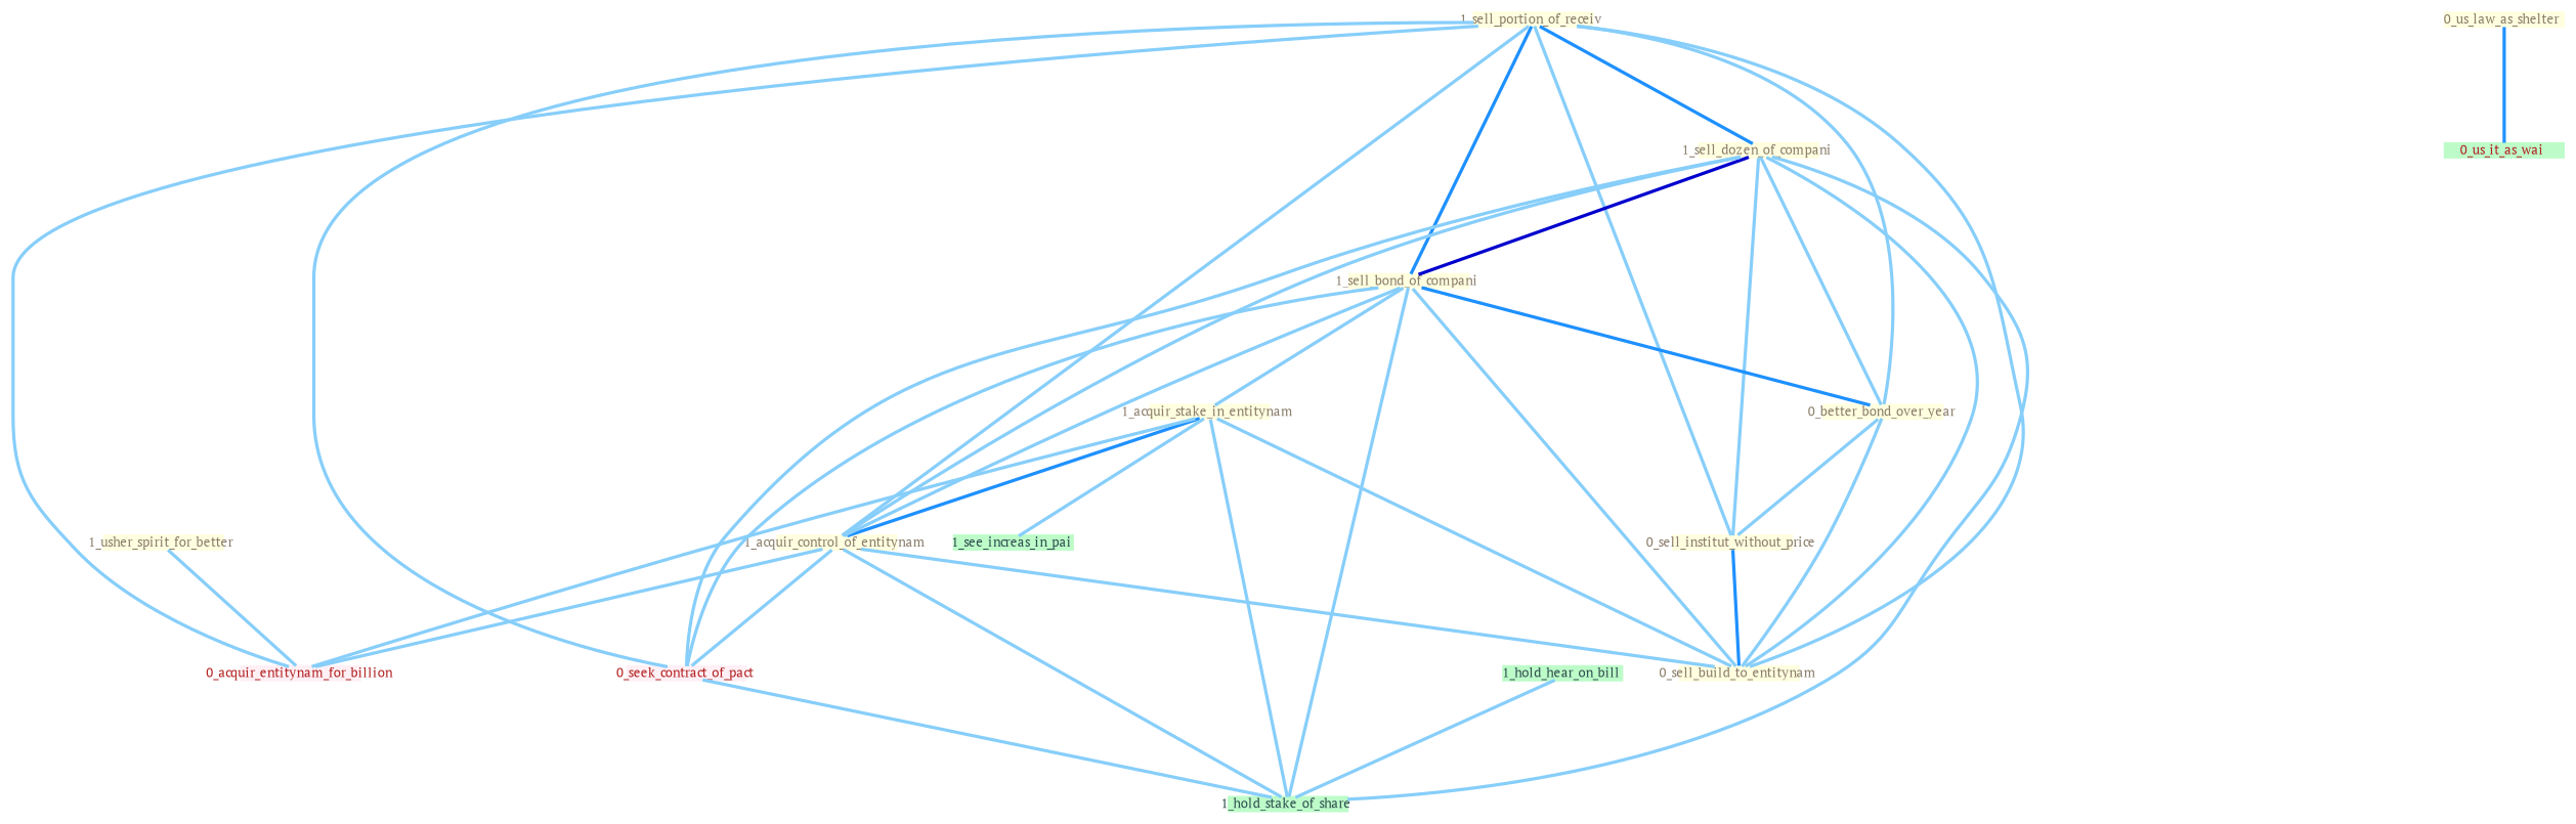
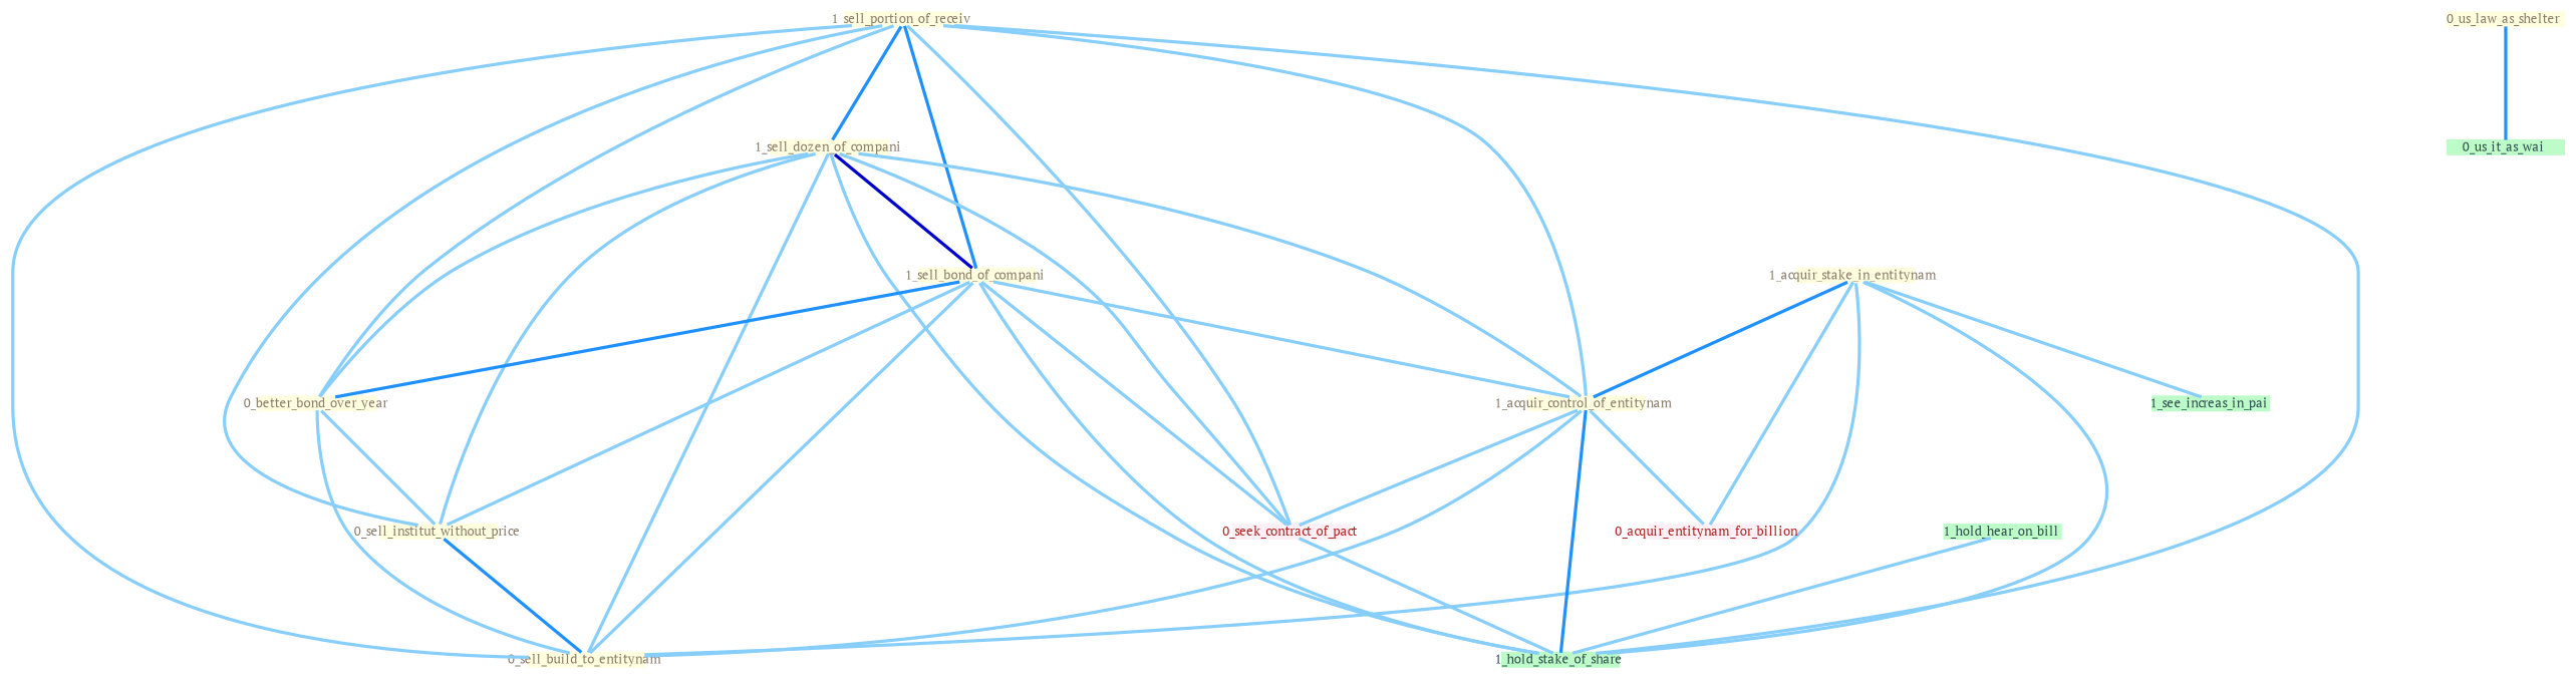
  graph {
    fontname="PT Serif"
    node [color="#ffffe0" fixedsize=true fontcolor="#8b7d6b" fontname="PT Serif" fontsize=4 shape=polygon style=filled]
    edge [color="#87cefa" fontname="PT Serif" w=1]
-   "1_usher_spirit_for_better " [height=.06 width=.5]
    "1_sell_portion_of_receiv " [height=.06 width=.5]
    "1_acquir_stake_in_entitynam " [height=.06 width=.5]
    "1_sell_dozen_of_compani " [height=.06 width=.5]
    "1_sell_bond_of_compani " [height=.06 width=.5]
    "1_acquir_control_of_entitynam " [height=.06 width=.5]
    n7 [height=.06 label="0_better_bond_over_year" width=.5]
    "0_us_law_as_shelter " [height=.06 width=.5]
    "0_sell_institut_without_price " [height=.06 width=.5]
    "0_sell_build_to_entitynam " [height=.06 width=.5]
    "0_seek_contract_of_pact " [color="#fff0f5" fontcolor="#b22222" height=.06 width=.5]
    "0_acquir_entitynam_for_billion " [color="#fff0f5" fontcolor="#b22222" height=.06 width=.5]
    "1_hold_stake_of_share " [color="#BDFCC9" fontcolor="#2f4f4f" height=.06 width=.5]
    "1_see_increas_in_pai " [color="#BDFCC9" fontcolor="#2f4f4f" height=.06 width=.5]
-   "0_us_it_as_wai " [color="#BDFCC9" fontcolor="#b22222" height=.06 width=.5]
+   "0_us_it_as_wai " [color="#BDFCC9" fontcolor="#2f4f4f" height=.06 width=.5]
    "1_hold_hear_on_bill " [color="#BDFCC9" fontcolor="#2f4f4f" height=.06 width=.5]
    subgraph sub_1 {
-     "1_usher_spirit_for_better "
      "1_sell_portion_of_receiv "
      "1_acquir_stake_in_entitynam "
      "1_sell_dozen_of_compani "
      "1_sell_bond_of_compani "
      "1_acquir_control_of_entitynam "
      n7
      "0_us_law_as_shelter "
      "0_sell_institut_without_price "
      "0_sell_build_to_entitynam "
    }
    subgraph sub_2 {
      "0_seek_contract_of_pact "
      "0_acquir_entitynam_for_billion "
    }
-   "1_usher_spirit_for_better " -- "0_acquir_entitynam_for_billion "
    "1_sell_portion_of_receiv " -- "1_sell_dozen_of_compani " [color="#1e90ff" w=2]
    "1_sell_portion_of_receiv " -- "1_sell_bond_of_compani " [color="#1e90ff" w=2]
    "1_sell_portion_of_receiv " -- "1_acquir_control_of_entitynam "
    "1_sell_portion_of_receiv " -- n7
    "1_sell_portion_of_receiv " -- "0_sell_institut_without_price "
    "1_sell_portion_of_receiv " -- "0_sell_build_to_entitynam "
    "1_sell_portion_of_receiv " -- "0_seek_contract_of_pact "
-   "1_sell_portion_of_receiv " -- "0_acquir_entitynam_for_billion "
+   "1_sell_portion_of_receiv " -- "1_hold_stake_of_share "
    "1_acquir_stake_in_entitynam " -- "1_acquir_control_of_entitynam " [color="#1e90ff" w=2]
    "1_acquir_stake_in_entitynam " -- "0_sell_build_to_entitynam "
    "1_acquir_stake_in_entitynam " -- "0_acquir_entitynam_for_billion "
    "1_acquir_stake_in_entitynam " -- "1_hold_stake_of_share "
    "1_acquir_stake_in_entitynam " -- "1_see_increas_in_pai "
    "1_sell_dozen_of_compani " -- "1_sell_bond_of_compani " [color="#0000cd" w=3]
    "1_sell_dozen_of_compani " -- "1_acquir_control_of_entitynam "
    "1_sell_dozen_of_compani " -- n7
    "1_sell_dozen_of_compani " -- "0_sell_institut_without_price "
    "1_sell_dozen_of_compani " -- "0_sell_build_to_entitynam "
    "1_sell_dozen_of_compani " -- "0_seek_contract_of_pact "
    "1_sell_dozen_of_compani " -- "1_hold_stake_of_share "
    "1_sell_bond_of_compani " -- "1_acquir_control_of_entitynam "
    "1_sell_bond_of_compani " -- n7 [color="#1e90ff" w=2]
-   "1_sell_bond_of_compani " -- "1_acquir_stake_in_entitynam "
+   "1_sell_bond_of_compani " -- "0_sell_institut_without_price "
    "1_sell_bond_of_compani " -- "0_sell_build_to_entitynam "
    "1_sell_bond_of_compani " -- "0_seek_contract_of_pact "
    "1_sell_bond_of_compani " -- "1_hold_stake_of_share "
    "1_acquir_control_of_entitynam " -- "0_sell_build_to_entitynam "
    "1_acquir_control_of_entitynam " -- "0_seek_contract_of_pact "
    "1_acquir_control_of_entitynam " -- "0_acquir_entitynam_for_billion "
-   "1_acquir_control_of_entitynam " -- "1_hold_stake_of_share "
+   "1_acquir_control_of_entitynam " -- "1_hold_stake_of_share " [color="#1e90ff"]
    n7 -- "0_sell_institut_without_price "
    n7 -- "0_sell_build_to_entitynam "
    "0_us_law_as_shelter " -- "0_us_it_as_wai " [color="#1e90ff" w=2]
    "0_sell_institut_without_price " -- "0_sell_build_to_entitynam " [color="#1e90ff"]
    "0_seek_contract_of_pact " -- "1_hold_stake_of_share "
    "1_hold_hear_on_bill " -- "1_hold_stake_of_share "
  }
